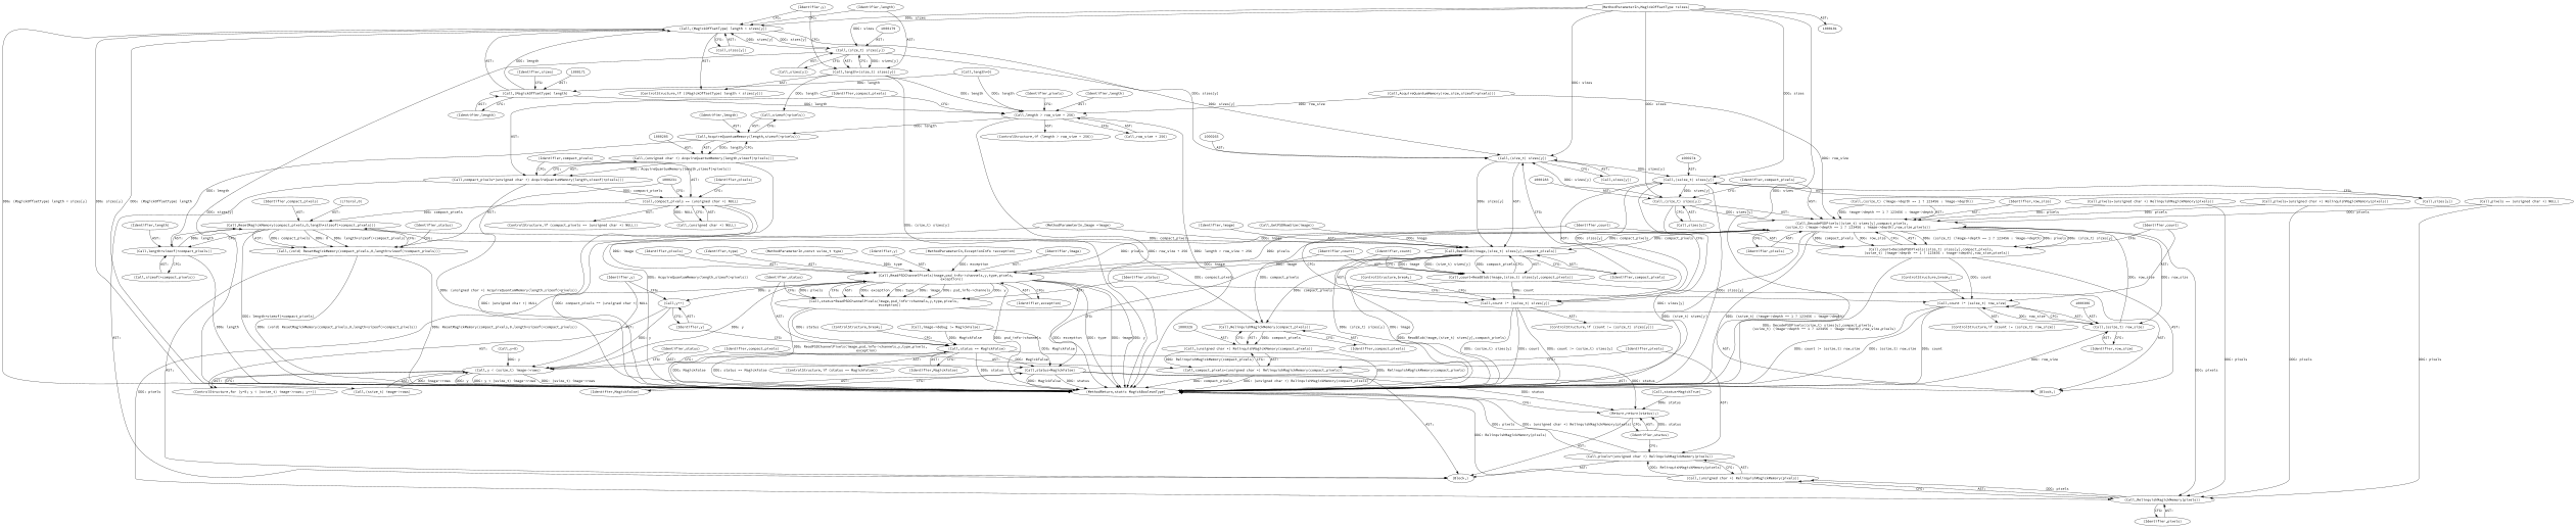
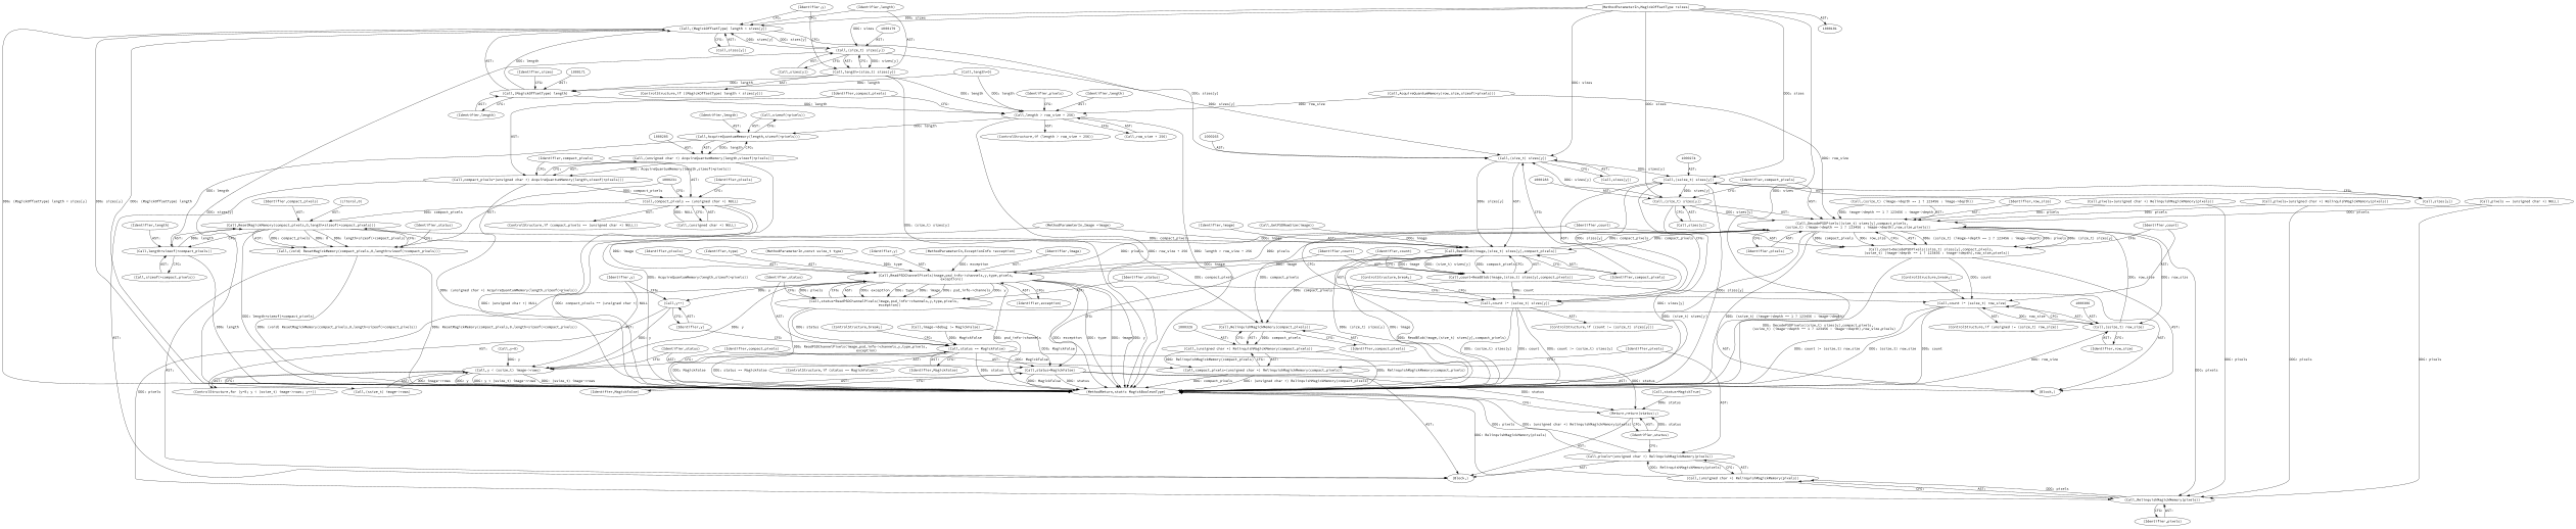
  digraph {
    fontname="Source Code Pro"
    node [fontname="Source Code Pro"]
    edge [fontname="Source Code Pro"]
    n1 [label="(MethodParameterIn,MagickOffsetType *sizes)"]
    n2 [label="(Call,(MagickOffsetType) length < sizes[y])"]
    n3 [label="(Call,(size_t) sizes[y])"]
    n4 [label="(Call,(size_t) sizes[y])"]
    n5 [label="(Call,(ssize_t) sizes[y])"]
    n6 [label="(Call,(size_t) sizes[y])"]
    n7 [label="(MethodReturn,static MagickBooleanType)"]
    1000101
    n9 [label="(ControlStructure,if ((MagickOffsetType) length < sizes[y]))"]
    n10 [label="(Call,sizes[y])"]
    n11 [label="(Call,length=(size_t) sizes[y])"]
    n12 [label="(Call,sizes[y])"]
    n13 [label="(Call,ReadBlob(image,(size_t) sizes[y],compact_pixels))"]
    n14 [label="(Call,sizes[y])"]
    n15 [label="(Call,count != (ssize_t) sizes[y])"]
    n16 [label="(Call,sizes[y])"]
    n17 [label="(Call,DecodePSDPixels((size_t) sizes[y],compact_pixels,\n      (ssize_t) (image->depth == 1 ? 123456 : image->depth),row_size,pixels))"]
    n18 [label="(Call,sizes[y])"]
    n19 [label="(Return,return(status);)"]
    n20 [label="(Call,(MagickOffsetType) length)"]
    n21 [label="(Call,length > row_size + 256)"]
    n22 [label="(Identifier,length)"]
    n23 [label="(Call,AcquireQuantumMemory(length,sizeof(*pixels)))"]
    n24 [label="(Call,row_size + 256)"]
    n25 [label="(ControlStructure,if (length > row_size + 256))"]
    n26 [label="(Call,(unsigned char *) AcquireQuantumMemory(length,sizeof(*pixels)))"]
    n27 [label="(Call,length*sizeof(*compact_pixels))"]
    n28 [label="(Call,sizeof(*pixels))"]
    n29 [label="(Call,compact_pixels=(unsigned char *) AcquireQuantumMemory(length,sizeof(*pixels)))"]
    n30 [label="(Call,ResetMagickMemory(compact_pixels,0,length*sizeof(*compact_pixels)))"]
    n31 [label="(Call,sizeof(*compact_pixels))"]
    n32 [label="(Call,compact_pixels == (unsigned char *) NULL)"]
    n33 [label="(Block,)"]
    n34 [label="(Call,(unsigned char *) NULL)"]
    n35 [label="(ControlStructure,if (compact_pixels == (unsigned char *) NULL))"]
    n36 [label="(Call,(void) ResetMagickMemory(compact_pixels,0,length*sizeof(*compact_pixels)))"]
    n37 [label="(Call,RelinquishMagickMemory(compact_pixels))"]
    n38 [label="(Call,count=ReadBlob(image,(size_t) sizes[y],compact_pixels))"]
    n39 [label="(Call,ReadPSDChannelPixels(image,psd_info->channels,y,type,pixels,\n      exception))"]
    n40 [label="(Identifier,compact_pixels)"]
    n41 [label="(Call,(unsigned char *) RelinquishMagickMemory(compact_pixels))"]
    n42 [label="(Identifier,compact_pixels)"]
    n43 [label="(Block,)"]
    n44 [label="(Call,count=DecodePSDPixels((size_t) sizes[y],compact_pixels,\n      (ssize_t) (image->depth == 1 ? 123456 : image->depth),row_size,pixels))"]
    n45 [label="(Call,(ssize_t) row_size)"]
    n46 [label="(Call,RelinquishMagickMemory(pixels))"]
    n47 [label="(Identifier,pixels)"]
    n48 [label="(Call,y++)"]
    n49 [label="(Call,status=ReadPSDChannelPixels(image,psd_info->channels,y,type,pixels,\n      exception))"]
    n50 [label="(Identifier,exception)"]
    n51 [label="(ControlStructure,if (count != (ssize_t) sizes[y]))"]
    n52 [label="(Call,count != (ssize_t) row_size)"]
    n53 [label="(Identifier,row_size)"]
    n54 [label="(Call,(unsigned char *) RelinquishMagickMemory(pixels))"]
    n55 [label="(Identifier,pixels)"]
-   n56 [label="(ControlStructure,if (count != (ssize_t) row_size))"]
+   n56 [label="(ControlStructure,if (unsigned != (ssize_t) row_size))"]
    n57 [label="(Call,y < (ssize_t) image->rows)"]
    n58 [label="(ControlStructure,for (y=0; y < (ssize_t) image->rows; y++))"]
    n59 [label="(Identifier,y)"]
    n60 [label="(Call,status == MagickFalse)"]
    n61 [label="(Call,(ssize_t) image->rows)"]
    n62 [label="(Call,status=MagickFalse)"]
    n63 [label="(ControlStructure,if (status == MagickFalse))"]
    n64 [label="(Identifier,MagickFalse)"]
    n65 [label="(Identifier,MagickFalse)"]
    n66 [label="(Identifier,status)"]
    n67 [label="(Call,pixels=(unsigned char *) RelinquishMagickMemory(pixels))"]
    n68 [label="(Call,compact_pixels=(unsigned char *) RelinquishMagickMemory(compact_pixels))"]
    n69 [label="(MethodParameterIn,const ssize_t type)"]
    n70 [label="(Literal,0)"]
    n71 [label="(Identifier,y)"]
    n72 [label="(Identifier,pixels)"]
    n73 [label="(Call,image->debug != MagickFalse)"]
    n74 [label="(Identifier,image)"]
    n75 [label="(Identifier,count)"]
    n76 [label="(Call,length=0)"]
    n77 [label="(Identifier,y)"]
    n78 [label="(Call,status=MagickTrue)"]
    n79 [label="(Identifier,length)"]
    n80 [label="(Identifier,compact_pixels)"]
    n81 [label="(Identifier,length)"]
    n82 [label="(MethodParameterIn,ExceptionInfo *exception)"]
    n83 [label="(Identifier,count)"]
    n84 [label="(Identifier,image)"]
    n85 [label="(Identifier,compact_pixels)"]
    n86 [label="(Identifier,pixels)"]
    n87 [label="(Identifier,pixels)"]
    n88 [label="(ControlStructure,break;)"]
    n89 [label="(Identifier,pixels)"]
    n90 [label="(Identifier,length)"]
    n91 [label="(Identifier,compact_pixels)"]
    n92 [label="(Call,pixels=(unsigned char *) RelinquishMagickMemory(pixels))"]
    n93 [label="(ControlStructure,break;)"]
    n94 [label="(Call,GetPSDRowSize(image))"]
    n95 [label="(ControlStructure,break;)"]
    n96 [label="(Call,AcquireQuantumMemory(row_size,sizeof(*pixels)))"]
    n97 [label="(Identifier,count)"]
    n98 [label="(Call,y=0)"]
    n99 [label="(Identifier,count)"]
    n100 [label="(Identifier,row_size)"]
    n101 [label="(Call,pixels=(unsigned char *) RelinquishMagickMemory(pixels))"]
    n102 [label="(Identifier,status)"]
    n103 [label="(Identifier,status)"]
    n104 [label="(Identifier,status)"]
    n105 [label="(Identifier,length)"]
    n106 [label="(Identifier,type)"]
    n107 [label="(Identifier,status)"]
    n108 [label="(MethodParameterIn,Image *image)"]
    n109 [label="(Identifier,sizes)"]
    n110 [label="(Identifier,compact_pixels)"]
    n111 [label="(Call,pixels == (unsigned char *) NULL)"]
    n112 [label="(Identifier,compact_pixels)"]
    n113 [label="(Identifier,y)"]
    n114 [label="(Call,(ssize_t) (image->depth == 1 ? 123456 : image->depth))"]
    1000179
    1000171
    1000205
    1000231
    1000306
    1000328
    1000265
    1000274
    1000283
    n1 -> n2 [label="DDG: sizes"]
    n1 -> n3 [label="DDG: sizes"]
    n1 -> n4 [label="DDG: sizes"]
    n1 -> n5 [label="DDG: sizes"]
    n1 -> n6 [label="DDG: sizes"]
    n1 -> n7 [label="DDG: sizes"]
    n1 -> 1000101 [label="AST: "]
    n2 -> n3 [label="DDG: sizes[y]"]
    n2 -> n4 [label="DDG: sizes[y]"]
    n2 -> n7 [label="DDG: (MagickOffsetType) length < sizes[y]"]
    n2 -> n7 [label="DDG: sizes[y]"]
    n2 -> n7 [label="DDG: (MagickOffsetType) length"]
-   n2 -> n9 [label="AST: "]
    n2 -> n10 [label="CFG: "]
    n3 -> n2 [label="DDG: sizes[y]"]
    n3 -> n4 [label="DDG: sizes[y]"]
    n3 -> n7 [label="DDG: sizes[y]"]
    n3 -> n11 [label="AST: "]
    n3 -> n11 [label="DDG: sizes[y]"]
    n3 -> n12 [label="CFG: "]
    n4 -> n5 [label="DDG: sizes[y]"]
    n4 -> n13 [label="AST: "]
    n4 -> n13 [label="DDG: sizes[y]"]
    n4 -> n14 [label="CFG: "]
    n5 -> n6 [label="DDG: sizes[y]"]
    n5 -> n7 [label="DDG: sizes[y]"]
    n5 -> n15 [label="AST: "]
    n5 -> n15 [label="DDG: sizes[y]"]
    n5 -> n16 [label="CFG: "]
    n6 -> n4 [label="DDG: sizes[y]"]
    n6 -> n7 [label="DDG: sizes[y]"]
    n6 -> n17 [label="AST: "]
    n6 -> n17 [label="DDG: sizes[y]"]
    n6 -> n18 [label="CFG: "]
    n7 -> n19 [label="CFG: "]
    n10 -> n2 [label="AST: "]
    n11 -> n3 [label="CFG: "]
    n11 -> n7 [label="DDG: (size_t) sizes[y]"]
    n11 -> n9 [label="AST: "]
-   n11 -> n28 [label="DDG: length"]
+   n11 -> n20 [label="DDG: length"]
    n11 -> n21 [label="DDG: length"]
    n12 -> n3 [label="AST: "]
    n13 -> n7 [label="DDG: (size_t) sizes[y]"]
    n13 -> n7 [label="DDG: image"]
    n13 -> n17 [label="DDG: compact_pixels"]
    n13 -> n37 [label="DDG: compact_pixels"]
    n13 -> n38 [label="AST: "]
    n13 -> n38 [label="DDG: image"]
    n13 -> n38 [label="DDG: (size_t) sizes[y]"]
    n13 -> n38 [label="DDG: compact_pixels"]
    n13 -> n39 [label="DDG: image"]
    n13 -> n40 [label="CFG: "]
    n14 -> n4 [label="AST: "]
    n15 -> n5 [label="CFG: "]
    n15 -> n7 [label="DDG: (ssize_t) sizes[y]"]
    n15 -> n7 [label="DDG: count"]
    n15 -> n7 [label="DDG: count != (ssize_t) sizes[y]"]
    n15 -> n51 [label="AST: "]
    n16 -> n5 [label="AST: "]
    n17 -> n7 [label="DDG: (size_t) sizes[y]"]
    n17 -> n7 [label="DDG: (ssize_t) (image->depth == 1 ? 123456 : image->depth)"]
    n17 -> n13 [label="DDG: compact_pixels"]
    n17 -> n37 [label="DDG: compact_pixels"]
    n17 -> n39 [label="DDG: pixels"]
    n17 -> n44 [label="AST: "]
    n17 -> n44 [label="DDG: (ssize_t) (image->depth == 1 ? 123456 : image->depth)"]
    n17 -> n44 [label="DDG: pixels"]
    n17 -> n44 [label="DDG: (size_t) sizes[y]"]
    n17 -> n44 [label="DDG: compact_pixels"]
    n17 -> n44 [label="DDG: row_size"]
    n17 -> n45 [label="DDG: row_size"]
    n17 -> n46 [label="DDG: pixels"]
    n17 -> n47 [label="CFG: "]
    n18 -> n6 [label="AST: "]
    n19 -> n33 [label="AST: "]
    n19 -> n66 [label="CFG: "]
    n20 -> n2 [label="AST: "]
    n20 -> n2 [label="DDG: length"]
    n20 -> n21 [label="DDG: length"]
    n20 -> n22 [label="CFG: "]
    n21 -> n7 [label="DDG: row_size + 256"]
    n21 -> n7 [label="DDG: length > row_size + 256"]
    n21 -> n23 [label="DDG: length"]
    n21 -> n24 [label="CFG: "]
    n21 -> n25 [label="AST: "]
    n22 -> n20 [label="AST: "]
    n23 -> n26 [label="AST: "]
    n23 -> n26 [label="DDG: length"]
    n23 -> n27 [label="DDG: length"]
    n23 -> n28 [label="CFG: "]
    n24 -> n21 [label="AST: "]
    n26 -> n7 [label="DDG: AcquireQuantumMemory(length,sizeof(*pixels))"]
    n26 -> n23 [label="CFG: "]
    n26 -> n29 [label="AST: "]
    n26 -> n29 [label="DDG: AcquireQuantumMemory(length,sizeof(*pixels))"]
    n27 -> n7 [label="DDG: length"]
    n27 -> n30 [label="AST: "]
    n27 -> n30 [label="DDG: length"]
    n27 -> n31 [label="CFG: "]
    n28 -> n23 [label="AST: "]
    n29 -> n7 [label="DDG: (unsigned char *) AcquireQuantumMemory(length,sizeof(*pixels))"]
    n29 -> n26 [label="CFG: "]
    n29 -> n32 [label="DDG: compact_pixels"]
    n29 -> n33 [label="AST: "]
    n30 -> n7 [label="DDG: length*sizeof(*compact_pixels)"]
    n30 -> n13 [label="DDG: compact_pixels"]
    n30 -> n27 [label="CFG: "]
    n30 -> n36 [label="AST: "]
    n30 -> n36 [label="DDG: compact_pixels"]
    n30 -> n36 [label="DDG: 0"]
    n30 -> n36 [label="DDG: length*sizeof(*compact_pixels)"]
    n30 -> n37 [label="DDG: compact_pixels"]
    n31 -> n27 [label="AST: "]
    n32 -> n7 [label="DDG: (unsigned char *) NULL"]
    n32 -> n7 [label="DDG: compact_pixels == (unsigned char *) NULL"]
    n32 -> n30 [label="DDG: compact_pixels"]
    n32 -> n34 [label="CFG: "]
    n32 -> n35 [label="AST: "]
    n34 -> n32 [label="AST: "]
    n34 -> n32 [label="DDG: NULL"]
    n36 -> n7 [label="DDG: ResetMagickMemory(compact_pixels,0,length*sizeof(*compact_pixels))"]
    n36 -> n7 [label="DDG: (void) ResetMagickMemory(compact_pixels,0,length*sizeof(*compact_pixels))"]
    n36 -> n30 [label="CFG: "]
    n36 -> n33 [label="AST: "]
    n37 -> n41 [label="AST: "]
    n37 -> n41 [label="DDG: compact_pixels"]
    n37 -> n42 [label="CFG: "]
    n38 -> n7 [label="DDG: ReadBlob(image,(size_t) sizes[y],compact_pixels)"]
    n38 -> n13 [label="CFG: "]
    n38 -> n15 [label="DDG: count"]
    n38 -> n43 [label="AST: "]
    n39 -> n7 [label="DDG: image"]
    n39 -> n7 [label="DDG: y"]
    n39 -> n7 [label="DDG: psd_info->channels"]
    n39 -> n7 [label="DDG: exception"]
    n39 -> n7 [label="DDG: type"]
    n39 -> n13 [label="DDG: image"]
    n39 -> n17 [label="DDG: pixels"]
    n39 -> n46 [label="DDG: pixels"]
    n39 -> n48 [label="DDG: y"]
    n39 -> n49 [label="AST: "]
    n39 -> n49 [label="DDG: exception"]
    n39 -> n49 [label="DDG: type"]
    n39 -> n49 [label="DDG: image"]
    n39 -> n49 [label="DDG: psd_info->channels"]
    n39 -> n49 [label="DDG: y"]
    n39 -> n49 [label="DDG: pixels"]
    n39 -> n50 [label="CFG: "]
    n40 -> n4 [label="CFG: "]
    n40 -> n13 [label="AST: "]
    n41 -> n7 [label="DDG: RelinquishMagickMemory(compact_pixels)"]
    n41 -> n37 [label="CFG: "]
    n41 -> n68 [label="AST: "]
    n41 -> n68 [label="DDG: RelinquishMagickMemory(compact_pixels)"]
    n42 -> n37 [label="AST: "]
    n44 -> n7 [label="DDG: DecodePSDPixels((size_t) sizes[y],compact_pixels,\n      (ssize_t) (image->depth == 1 ? 123456 : image->depth),row_size,pixels)"]
    n44 -> n17 [label="CFG: "]
    n44 -> n43 [label="AST: "]
    n44 -> n52 [label="DDG: count"]
    n45 -> n7 [label="DDG: row_size"]
    n45 -> n17 [label="DDG: row_size"]
    n45 -> n52 [label="AST: "]
    n45 -> n52 [label="DDG: row_size"]
    n45 -> n53 [label="CFG: "]
    n46 -> n54 [label="AST: "]
    n46 -> n54 [label="DDG: pixels"]
    n46 -> n55 [label="CFG: "]
    n47 -> n17 [label="AST: "]
    n48 -> n57 [label="DDG: y"]
    n48 -> n58 [label="AST: "]
    n48 -> n59 [label="CFG: "]
    n49 -> n7 [label="DDG: ReadPSDChannelPixels(image,psd_info->channels,y,type,pixels,\n      exception)"]
    n49 -> n39 [label="CFG: "]
    n49 -> n43 [label="AST: "]
    n49 -> n60 [label="DDG: status"]
    n50 -> n39 [label="AST: "]
    n52 -> n7 [label="DDG: count"]
    n52 -> n7 [label="DDG: count != (ssize_t) row_size"]
    n52 -> n7 [label="DDG: (ssize_t) row_size"]
    n52 -> n45 [label="CFG: "]
    n52 -> n56 [label="AST: "]
    n53 -> n45 [label="AST: "]
    n54 -> n7 [label="DDG: RelinquishMagickMemory(pixels)"]
    n54 -> n46 [label="CFG: "]
    n54 -> n67 [label="AST: "]
    n54 -> n67 [label="DDG: RelinquishMagickMemory(pixels)"]
    n55 -> n46 [label="AST: "]
    n57 -> n7 [label="DDG: y"]
    n57 -> n7 [label="DDG: y < (ssize_t) image->rows"]
    n57 -> n7 [label="DDG: (ssize_t) image->rows"]
    n57 -> n39 [label="DDG: y"]
    n57 -> n58 [label="AST: "]
    n57 -> n61 [label="CFG: "]
    n59 -> n48 [label="AST: "]
    n59 -> n60 [label="CFG: "]
    n60 -> n7 [label="DDG: status"]
    n60 -> n7 [label="DDG: MagickFalse"]
    n60 -> n7 [label="DDG: status == MagickFalse"]
    n60 -> n19 [label="DDG: status"]
    n60 -> n62 [label="DDG: MagickFalse"]
    n60 -> n63 [label="AST: "]
    n60 -> n64 [label="CFG: "]
    n61 -> n57 [label="AST: "]
    n61 -> n57 [label="DDG: image->rows"]
    n62 -> n7 [label="DDG: MagickFalse"]
    n62 -> n7 [label="DDG: status"]
    n62 -> n19 [label="DDG: status"]
    n62 -> n43 [label="AST: "]
    n62 -> n65 [label="CFG: "]
    n64 -> n60 [label="AST: "]
    n65 -> n62 [label="AST: "]
    n66 -> n19 [label="AST: "]
    n66 -> n19 [label="DDG: status"]
    n66 -> n67 [label="CFG: "]
    n67 -> n7 [label="DDG: (unsigned char *) RelinquishMagickMemory(pixels)"]
    n67 -> n7 [label="DDG: pixels"]
    n67 -> n33 [label="AST: "]
    n67 -> n54 [label="CFG: "]
    n68 -> n7 [label="DDG: compact_pixels"]
    n68 -> n7 [label="DDG: (unsigned char *) RelinquishMagickMemory(compact_pixels)"]
    n68 -> n33 [label="AST: "]
    n68 -> n41 [label="CFG: "]
    n69 -> n39 [label="DDG: type"]
    n70 -> n30 [label="AST: "]
    n71 -> n48 [label="CFG: "]
    n71 -> n57 [label="AST: "]
    n72 -> n32 [label="CFG: "]
    n73 -> n60 [label="DDG: MagickFalse"]
    n73 -> n62 [label="DDG: MagickFalse"]
    n74 -> n13 [label="AST: "]
    n75 -> n15 [label="CFG: "]
    n75 -> n44 [label="AST: "]
    n76 -> n20 [label="DDG: length"]
    n76 -> n21 [label="DDG: length"]
    n77 -> n39 [label="AST: "]
    n78 -> n19 [label="DDG: status"]
    n79 -> n23 [label="AST: "]
    n80 -> n57 [label="CFG: "]
    n80 -> n68 [label="AST: "]
    n81 -> n2 [label="CFG: "]
    n81 -> n11 [label="AST: "]
    n82 -> n39 [label="DDG: exception"]
    n83 -> n44 [label="CFG: "]
    n83 -> n52 [label="AST: "]
    n84 -> n39 [label="AST: "]
    n85 -> n21 [label="CFG: "]
    n85 -> n29 [label="AST: "]
    n86 -> n21 [label="CFG: "]
    n87 -> n67 [label="AST: "]
    n87 -> n68 [label="CFG: "]
    n88 -> n15 [label="CFG: "]
    n89 -> n39 [label="AST: "]
    n90 -> n27 [label="AST: "]
    n91 -> n30 [label="AST: "]
    n92 -> n17 [label="DDG: pixels"]
    n92 -> n46 [label="DDG: pixels"]
    n93 -> n60 [label="CFG: "]
    n94 -> n13 [label="DDG: image"]
    n95 -> n52 [label="CFG: "]
    n96 -> n17 [label="DDG: row_size"]
    n96 -> n21 [label="DDG: row_size"]
    n97 -> n38 [label="AST: "]
    n97 -> n62 [label="CFG: "]
    n98 -> n57 [label="DDG: y"]
    n99 -> n15 [label="AST: "]
    n99 -> n38 [label="CFG: "]
    n100 -> n17 [label="AST: "]
    n101 -> n17 [label="DDG: pixels"]
    n101 -> n46 [label="DDG: pixels"]
    n102 -> n57 [label="CFG: "]
    n102 -> n62 [label="AST: "]
    n103 -> n36 [label="CFG: "]
    n104 -> n49 [label="CFG: "]
    n104 -> n60 [label="AST: "]
    n105 -> n21 [label="AST: "]
    n106 -> n39 [label="AST: "]
    n107 -> n49 [label="AST: "]
    n107 -> n52 [label="CFG: "]
    n108 -> n13 [label="DDG: image"]
    n108 -> n39 [label="DDG: image"]
    n109 -> n20 [label="CFG: "]
    n110 -> n29 [label="CFG: "]
    n110 -> n32 [label="AST: "]
    n111 -> n17 [label="DDG: pixels"]
    n111 -> n46 [label="DDG: pixels"]
    n112 -> n6 [label="CFG: "]
    n112 -> n17 [label="AST: "]
    n113 -> n2 [label="CFG: "]
    n113 -> n11 [label="CFG: "]
    n114 -> n17 [label="AST: "]
    n114 -> n17 [label="DDG: image->depth == 1 ? 123456 : image->depth"]
    1000179 -> n3 [label="AST: "]
    1000171 -> n20 [label="AST: "]
    1000205 -> n26 [label="AST: "]
    1000231 -> n32 [label="CFG: "]
    1000231 -> n36 [label="AST: "]
    1000306 -> n45 [label="AST: "]
    1000328 -> n41 [label="AST: "]
    1000265 -> n4 [label="AST: "]
    1000274 -> n5 [label="AST: "]
    1000283 -> n6 [label="AST: "]
  }
